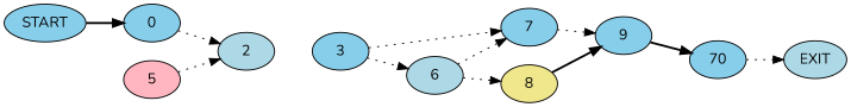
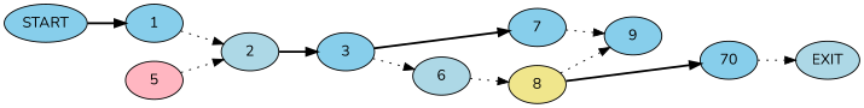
  digraph {
    fontname=Nunito
    rankdir=LR
    node [fillcolor=skyblue fontname=Nunito style=filled]
    edge [fontname=Nunito style=dotted]
    n1 [label=START]
-   1 [label=0]
+   1
    2 [fillcolor=lightblue]
    n4 [fillcolor=lightblue label=EXIT]
    3
    6 [fillcolor=lightblue]
    7
    8 [fillcolor=khaki]
    9
    5 [fillcolor=lightpink]
    n11 [label=70]
    n1 -> 1 [style=bold]
    1 -> 2
+   2 -> 3 [style=bold]
    3 -> 6
-   3 -> 7
-   6 -> 7
+   3 -> 7 [style=bold]
    6 -> 8
    7 -> 9
-   8 -> 9 [style=bold]
-   9 -> n11 [style=bold]
+   8 -> 9
+   8 -> n11 [style=bold]
    5 -> 2
    n11 -> n4
  }
